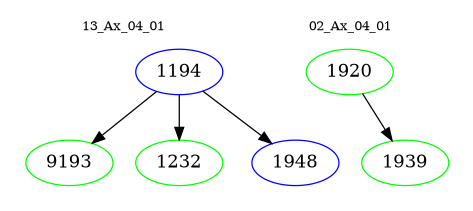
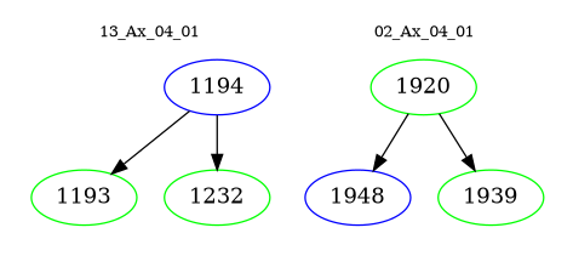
  digraph {
    node [color=green]
    edge [color=black]
    n1 [color=blue label=1194]
-   n2 [label=9193]
+   n2 [label=1193]
    n3 [label=1232]
    n4 [label=1920]
    n5 [color=blue label=1948]
    n6 [label=1939]
    subgraph cluster_1 {
      color=white
      fontsize=10
      label="13_Ax_04_01"
      n1
      n2
      n3
    }
    subgraph cluster_2 {
      color=white
      fontsize=10
      label="02_Ax_04_01"
      n4
      n5
      n6
    }
    n1 -> n2
    n1 -> n3
-   n1 -> n5
+   n4 -> n5
    n4 -> n6
  }
